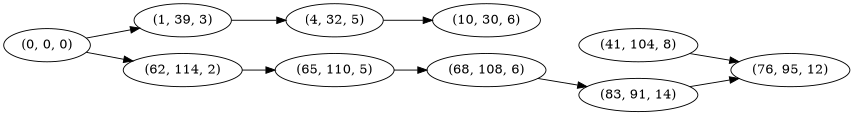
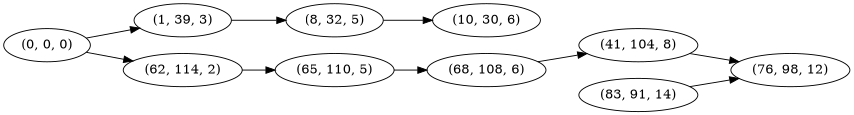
  digraph {
    rankdir=LR
    n1 [label="(1, 39, 3)"]
    "(0, 0, 0)"
    "(62, 114, 2)"
-   "(8, 32, 5)" [label="(4, 32, 5)"]
+   "(8, 32, 5)"
    n5 [label="(65, 110, 5)"]
    "(10, 30, 6)"
    "(68, 108, 6)"
    n8 [label="(41, 104, 8)"]
-   "(76, 98, 12)" [label="(76, 95, 12)"]
+   "(76, 98, 12)"
    "(83, 91, 14)"
    n1 -> "(8, 32, 5)"
    "(0, 0, 0)" -> n1
    "(0, 0, 0)" -> "(62, 114, 2)"
    "(62, 114, 2)" -> n5
    "(8, 32, 5)" -> "(10, 30, 6)"
    n5 -> "(68, 108, 6)"
-   "(68, 108, 6)" -> "(83, 91, 14)"
+   "(68, 108, 6)" -> n8
    n8 -> "(76, 98, 12)"
    "(83, 91, 14)" -> "(76, 98, 12)"
  }
